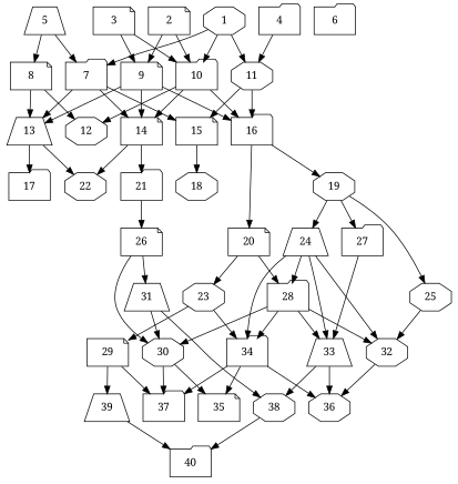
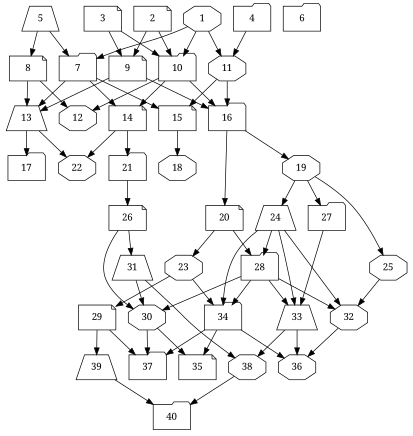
  digraph {
    fontname="Noto Serif"
    node [alpha=0.03 fontname="Noto Serif" shape=octagon]
    edge [fontname="Noto Serif"]
    1 [alpha=0.07 expect_size=7511040]
    7 [alpha=0.04 expect_size=27744256 shape=folder]
    10 [expect_size=50094080 shape=folder]
    11 [alpha=0.05 expect_size=29851648]
    13 [alpha=0.10 expect_size=28709888 shape=trapezium]
    14 [alpha=0.06 expect_size=15294464 shape=note]
    15 [alpha=0.16 expect_size=47438848 shape=note]
    12 [expect_size=45340672]
    16 [alpha=0.05 expect_size=11284480 shape=folder]
    17 [alpha=0.09 expect_size=10552320 shape=folder]
    22 [alpha=0.13 expect_size=27279360]
    21 [alpha=0.05 expect_size=14752768 shape=folder]
    18 [alpha=0.01 expect_size=20814848]
    19 [alpha=0.16 expect_size=19388416]
    20 [alpha=0.10 expect_size=7612416 shape=note]
    2 [alpha=0.13 expect_size=36207616 shape=note]
    9 [alpha=0.15 expect_size=18537472 shape=note]
    3 [alpha=0.14 expect_size=41464832 shape=note]
    4 [alpha=0.14 expect_size=6508544 shape=folder]
    5 [alpha=0.05 expect_size=33653760 shape=trapezium]
    8 [alpha=0.19 expect_size=18503680 shape=note]
    6 [alpha=0.20 expect_size=33596416 shape=folder]
    26 [alpha=0.05 expect_size=13996032 shape=note]
    24 [alpha=0.01 expect_size=10190848 shape=trapezium]
    25 [alpha=0.17 expect_size=23894016]
    27 [expect_size=26779648 shape=folder]
    28 [alpha=0.07 expect_size=48929792 shape=folder]
    23 [alpha=0.17 expect_size=34222080]
    30 [alpha=0.04 expect_size=40551424]
    31 [alpha=0.02 expect_size=16466944 shape=trapezium]
    34 [alpha=0.13 expect_size=51993600 shape=folder]
    32 [alpha=0.18 expect_size=28147712]
    33 [expect_size=12186624 shape=trapezium]
    29 [alpha=0.16 expect_size=50945024 shape=note]
    37 [expect_size=13782016 shape=folder]
    35 [alpha=0.00 expect_size=7274496 shape=note]
    36 [alpha=0.10 expect_size=48001024]
    38 [alpha=0.02 expect_size=21490688]
    39 [alpha=0.07 expect_size=37203968 shape=trapezium]
    40 [alpha=0.13 expect_size=27030528 shape=folder]
    1 -> 7
    1 -> 10
    1 -> 11
    7 -> 13
    7 -> 14
    7 -> 15
    10 -> 14
    10 -> 12
    10 -> 16
    11 -> 15
    11 -> 16
    13 -> 17
    13 -> 22
    14 -> 22
    14 -> 21
    15 -> 18
    16 -> 19
    16 -> 20
    21 -> 26
    19 -> 24
    19 -> 25
    19 -> 27
    20 -> 28
    20 -> 23
    2 -> 10
    2 -> 9
    9 -> 13
-   9 -> 14
    9 -> 16
    3 -> 10
    3 -> 9
    4 -> 11
    5 -> 7
    5 -> 8
    8 -> 13
    8 -> 12
    26 -> 30
    26 -> 31
    24 -> 28
    24 -> 34
    24 -> 32
    24 -> 33
    25 -> 32
    27 -> 33
    28 -> 30
    28 -> 34
    28 -> 32
    28 -> 33
    23 -> 34
    23 -> 29
    30 -> 37
    30 -> 35
    31 -> 30
    31 -> 38
    34 -> 37
    34 -> 35
    34 -> 36
    32 -> 36
    33 -> 36
    33 -> 38
    29 -> 37
    29 -> 39
    38 -> 40
    39 -> 40
  }
